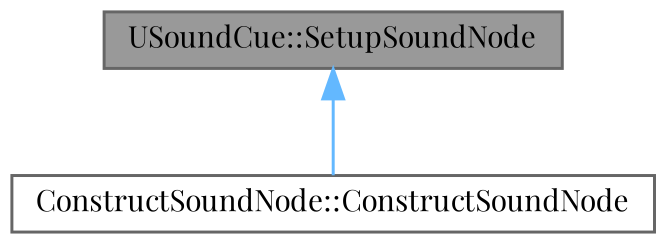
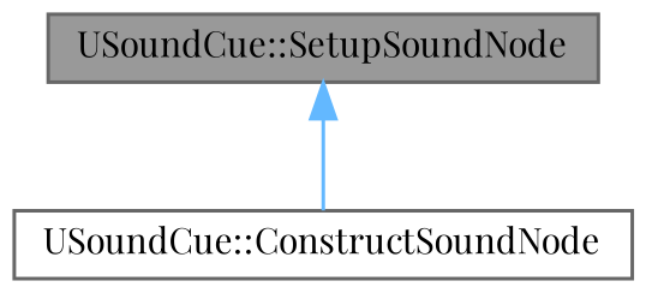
  digraph {
    rankdir=TB
    fontname="Playfair Display"
    node [fontname="Playfair Display" fontsize=10 shape=box style=filled]
    n1 [color=gray40 fillcolor=grey60 fontcolor=black height=0.2 label="USoundCue::SetupSoundNode" width=0.4]
-   n2 [color=grey40 fillcolor=white height=0.2 label="ConstructSoundNode::ConstructSoundNode" width=0.4]
+   n2 [color=grey40 fillcolor=white height=0.2 label="USoundCue::ConstructSoundNode" width=0.4]
    n1 -> n2 [color=steelblue1 dir=back fontname="Playfair Display" fontsize=10 labelfontname=Helvetica labelfontsize=10 style=solid]
  }
